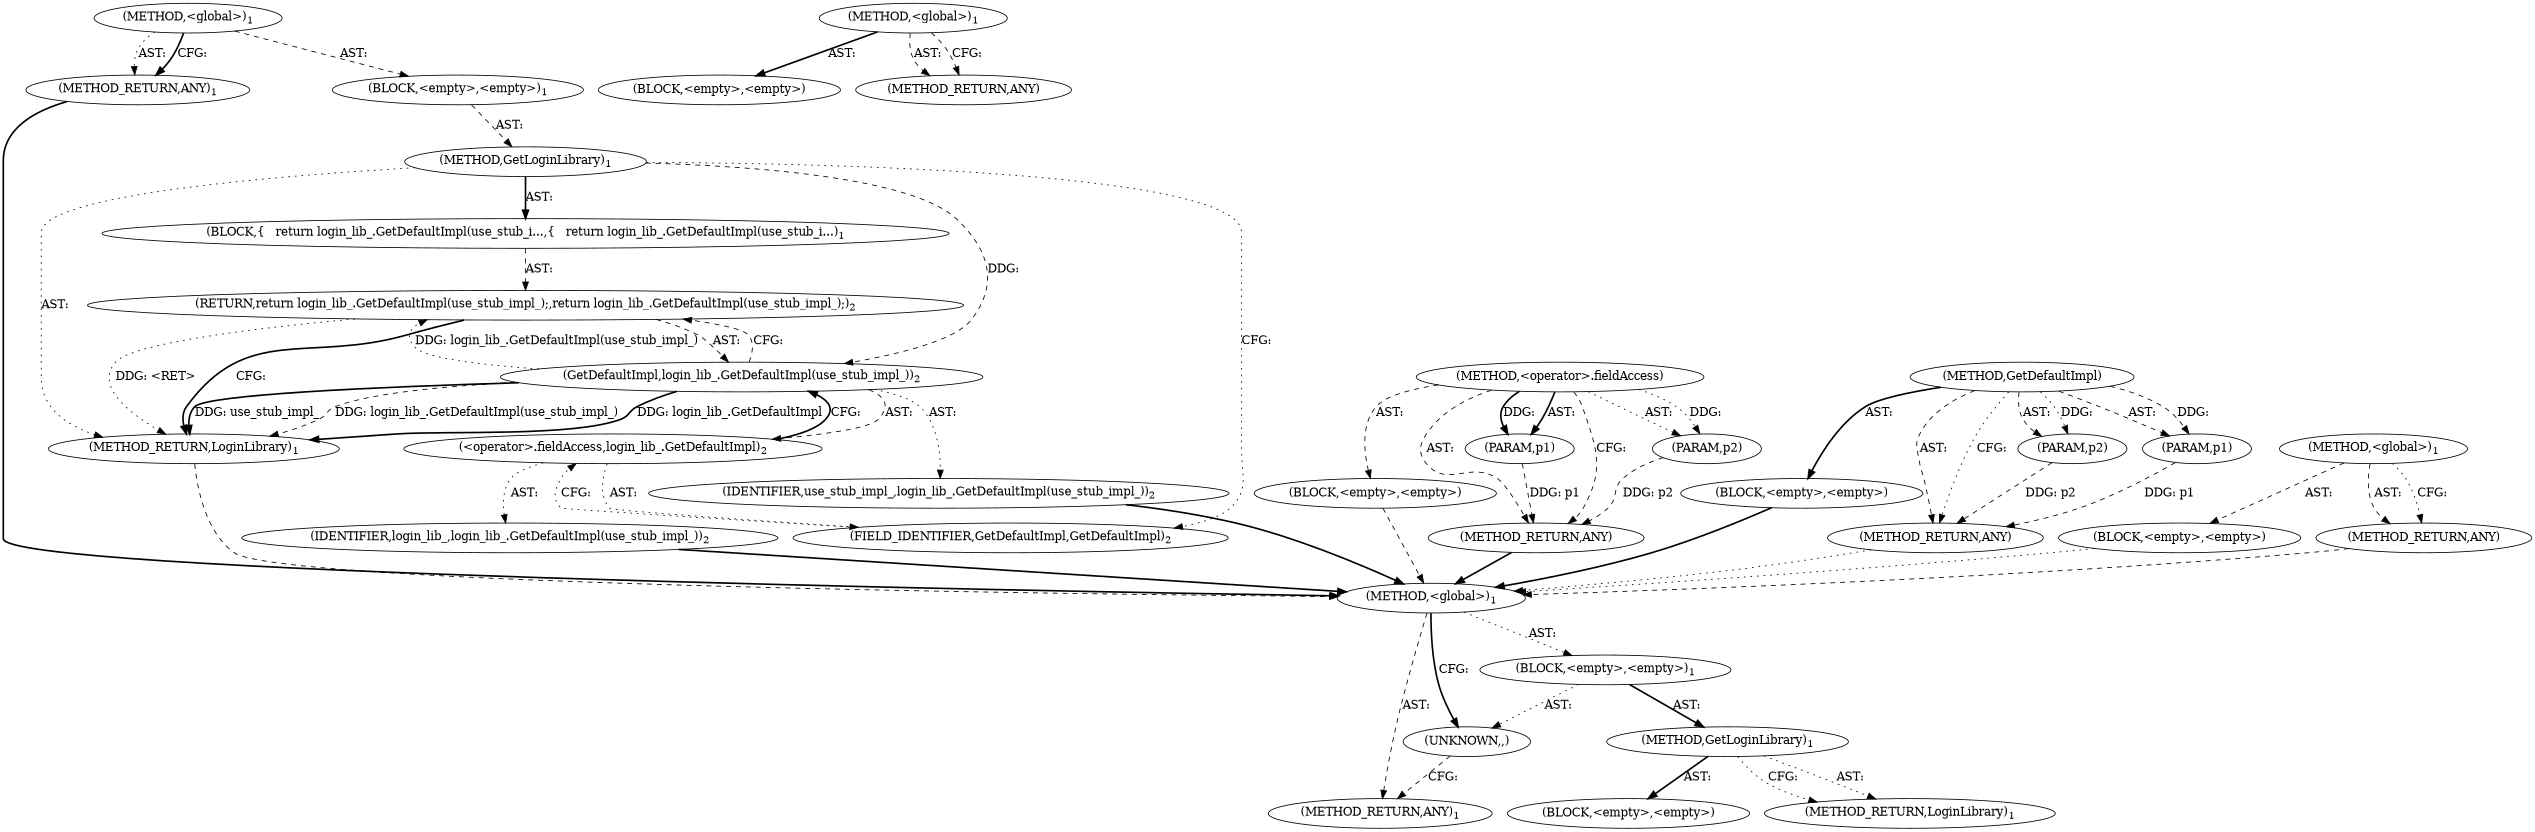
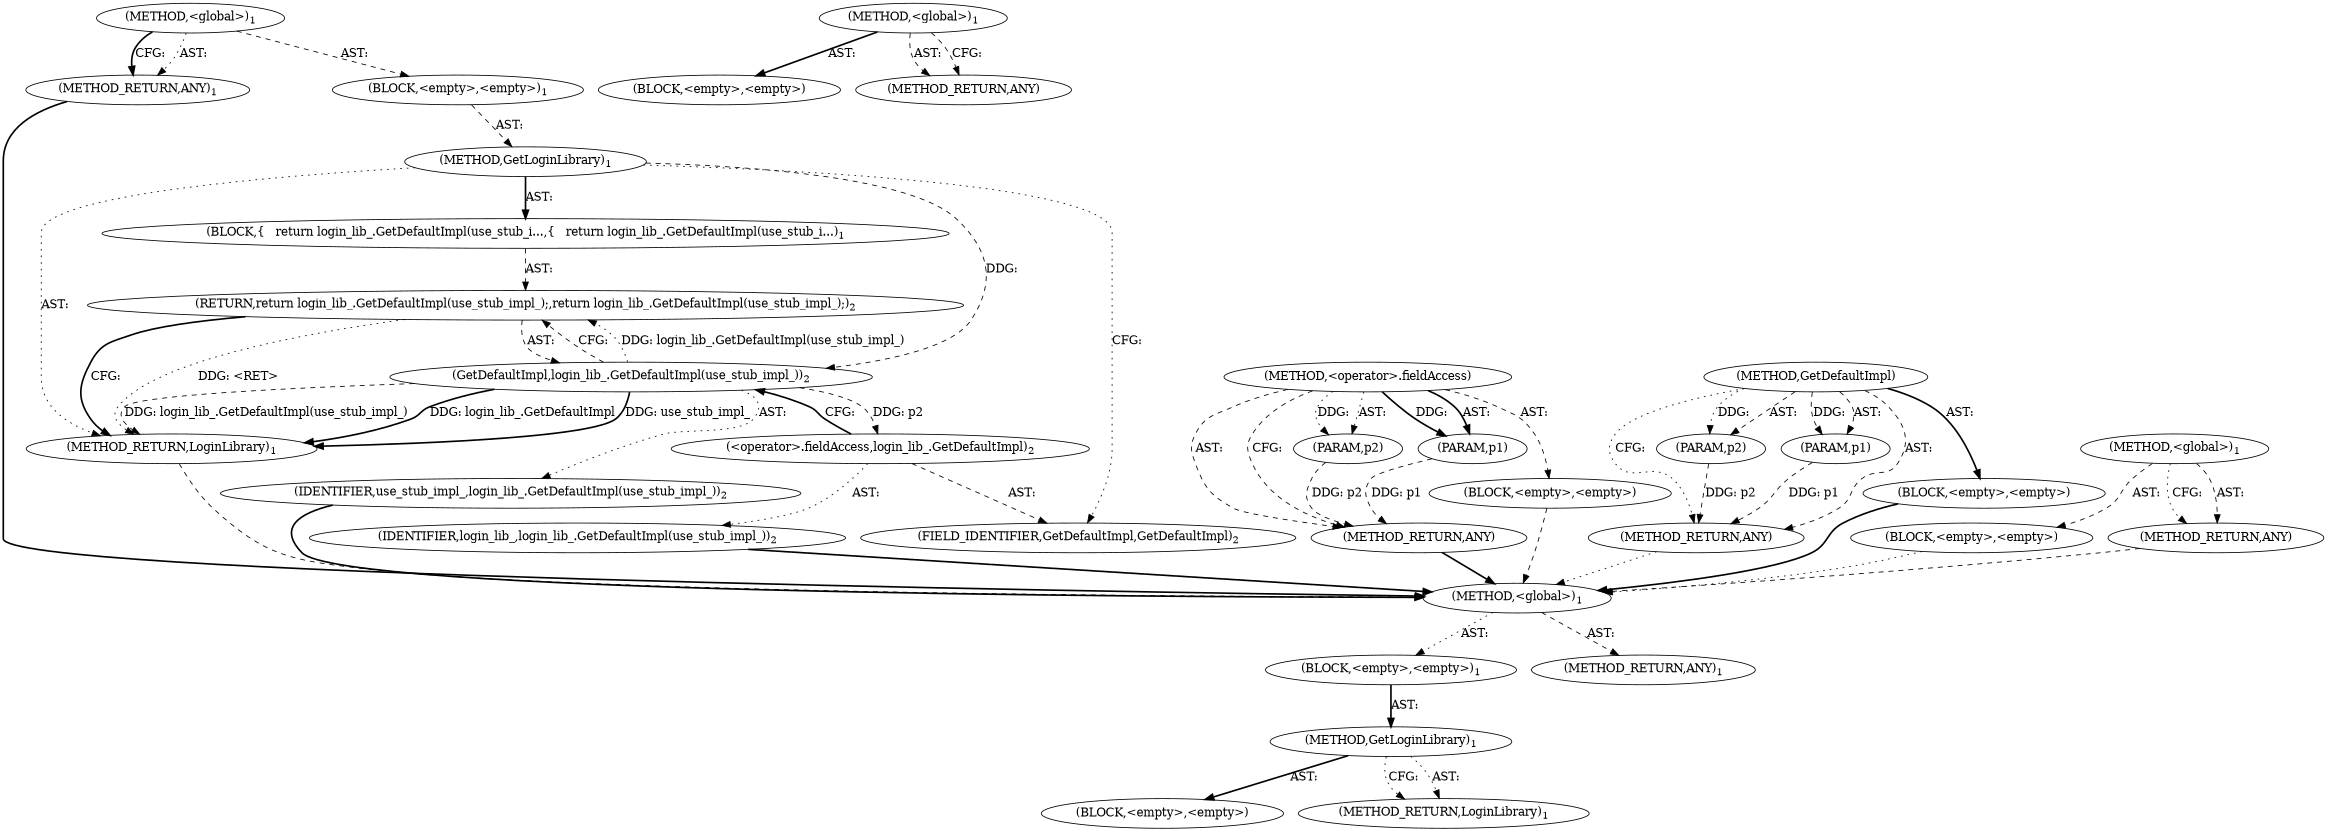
  digraph {
    edge [style=dashed]
    n1 [label=<(METHOD,&lt;global&gt;)<SUB>1</SUB>>]
    n2 [label=<(BLOCK,&lt;empty&gt;,&lt;empty&gt;)<SUB>1</SUB>>]
    n3 [label=<(METHOD_RETURN,ANY)<SUB>1</SUB>>]
    n4 [label=<(METHOD,GetLoginLibrary)<SUB>1</SUB>>]
    n5 [label=<(METHOD,&lt;global&gt;)<SUB>1</SUB>>]
    n6 [label=<(BLOCK,{   return login_lib_.GetDefaultImpl(use_stub_i...,{   return login_lib_.GetDefaultImpl(use_stub_i...)<SUB>1</SUB>>]
    n7 [label=<(GetDefaultImpl,login_lib_.GetDefaultImpl(use_stub_impl_))<SUB>2</SUB>>]
    n8 [label=<(FIELD_IDENTIFIER,GetDefaultImpl,GetDefaultImpl)<SUB>2</SUB>>]
    n9 [label=<(METHOD_RETURN,LoginLibrary)<SUB>1</SUB>>]
    n10 [label=<(RETURN,return login_lib_.GetDefaultImpl(use_stub_impl_);,return login_lib_.GetDefaultImpl(use_stub_impl_);)<SUB>2</SUB>>]
    n11 [label=<(&lt;operator&gt;.fieldAccess,login_lib_.GetDefaultImpl)<SUB>2</SUB>>]
    n12 [label=<(IDENTIFIER,use_stub_impl_,login_lib_.GetDefaultImpl(use_stub_impl_))<SUB>2</SUB>>]
    n13 [label=<(IDENTIFIER,login_lib_,login_lib_.GetDefaultImpl(use_stub_impl_))<SUB>2</SUB>>]
    n14 [label=<(BLOCK,&lt;empty&gt;,&lt;empty&gt;)<SUB>1</SUB>>]
-   n15 [label=<(UNKNOWN,,)>]
    n16 [label=<(METHOD_RETURN,ANY)<SUB>1</SUB>>]
    n17 [label=<(METHOD,&lt;operator&gt;.fieldAccess)>]
    n18 [label=<(PARAM,p1)>]
    n19 [label=<(PARAM,p2)>]
    n20 [label=<(BLOCK,&lt;empty&gt;,&lt;empty&gt;)>]
    n21 [label=<(METHOD_RETURN,ANY)>]
    n22 [label=<(METHOD,GetDefaultImpl)>]
    n23 [label=<(PARAM,p1)>]
    n24 [label=<(PARAM,p2)>]
    n25 [label=<(BLOCK,&lt;empty&gt;,&lt;empty&gt;)>]
    n26 [label=<(METHOD_RETURN,ANY)>]
    n27 [label=<(METHOD,&lt;global&gt;)<SUB>1</SUB>>]
    n28 [label=<(BLOCK,&lt;empty&gt;,&lt;empty&gt;)>]
    n29 [label=<(METHOD_RETURN,ANY)>]
    n30 [label=<(METHOD,GetLoginLibrary)<SUB>1</SUB>>]
    n31 [label=<(BLOCK,&lt;empty&gt;,&lt;empty&gt;)>]
    n32 [label=<(METHOD_RETURN,LoginLibrary)<SUB>1</SUB>>]
    n33 [label=<(METHOD,&lt;global&gt;)<SUB>1</SUB>>]
    n34 [label=<(BLOCK,&lt;empty&gt;,&lt;empty&gt;)>]
    n35 [label=<(METHOD_RETURN,ANY)>]
    n1 -> n2 [label="AST: "]
    n1 -> n3 [label="AST: " style=dotted]
    n1 -> n3 [label="CFG: " style=bold]
    n2 -> n4 [label="AST: "]
    n3 -> n5 [style=bold]
    n4 -> n6 [label="AST: " style=bold]
    n4 -> n7 [label="DDG: "]
    n4 -> n8 [label="CFG: " style=dotted]
    n4 -> n9 [label="AST: " style=dotted]
    n5 -> n14 [label="AST: " style=dotted]
-   n5 -> n15 [label="CFG: " style=bold]
    n5 -> n16 [label="AST: "]
    n6 -> n10 [label="AST: "]
    n7 -> n9 [label="DDG: login_lib_.GetDefaultImpl" style=bold]
    n7 -> n9 [label="DDG: use_stub_impl_" style=bold]
    n7 -> n9 [label="DDG: login_lib_.GetDefaultImpl(use_stub_impl_)"]
    n7 -> n10 [label="CFG: "]
    n7 -> n10 [label="DDG: login_lib_.GetDefaultImpl(use_stub_impl_)" style=dotted]
-   n7 -> n11 [label="AST: "]
+   n7 -> n11 [label="DDG: p2"]
    n7 -> n12 [label="AST: " style=dotted]
-   n8 -> n11 [label="CFG: " style=dotted]
    n9 -> n5
    n10 -> n7 [label="AST: "]
    n10 -> n9 [label="CFG: " style=bold]
    n10 -> n9 [label="DDG: &lt;RET&gt;" style=dotted]
    n11 -> n7 [label="CFG: " style=bold]
-   n11 -> n8 [label="AST: " style=dotted]
+   n11 -> n8 [label="AST: "]
    n11 -> n13 [label="AST: " style=dotted]
    n12 -> n5 [style=bold]
    n13 -> n5 [style=bold]
-   n14 -> n15 [label="AST: " style=dotted]
    n14 -> n30 [label="AST: " style=bold]
-   n15 -> n16 [label="CFG: "]
    n17 -> n18 [label="AST: " style=bold]
    n17 -> n18 [label="DDG: " style=bold]
    n17 -> n19 [label="AST: " style=dotted]
    n17 -> n19 [label="DDG: " style=dotted]
    n17 -> n20 [label="AST: "]
    n17 -> n21 [label="AST: "]
    n17 -> n21 [label="CFG: "]
    n18 -> n21 [label="DDG: p1"]
    n19 -> n21 [label="DDG: p2"]
    n20 -> n5
    n21 -> n5 [style=bold]
    n22 -> n23 [label="AST: "]
    n22 -> n23 [label="DDG: "]
    n22 -> n24 [label="AST: "]
    n22 -> n24 [label="DDG: " style=dotted]
    n22 -> n25 [label="AST: " style=bold]
    n22 -> n26 [label="AST: "]
    n22 -> n26 [label="CFG: " style=dotted]
    n23 -> n26 [label="DDG: p1"]
    n24 -> n26 [label="DDG: p2"]
    n25 -> n5 [style=bold]
    n26 -> n5 [style=dotted]
    n27 -> n28 [label="AST: "]
    n27 -> n29 [label="AST: "]
    n27 -> n29 [label="CFG: " style=dotted]
    n28 -> n5 [style=dotted]
    n29 -> n5
    n30 -> n31 [label="AST: " style=bold]
    n30 -> n32 [label="AST: " style=dotted]
    n30 -> n32 [label="CFG: " style=dotted]
    n33 -> n34 [label="AST: " style=bold]
    n33 -> n35 [label="AST: "]
    n33 -> n35 [label="CFG: "]
  }
